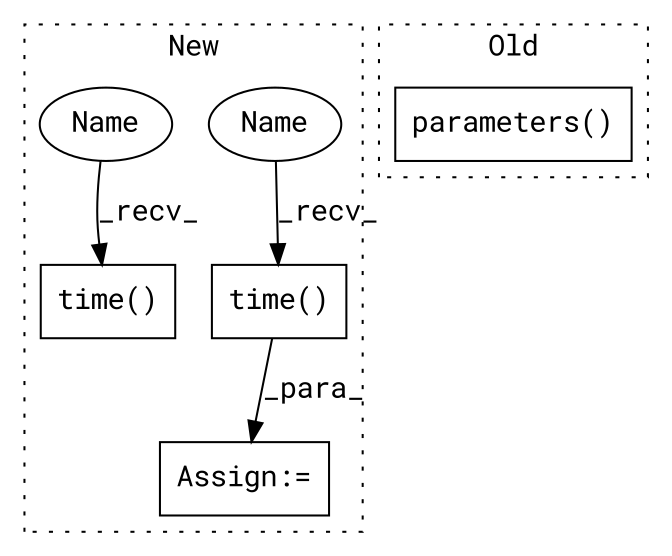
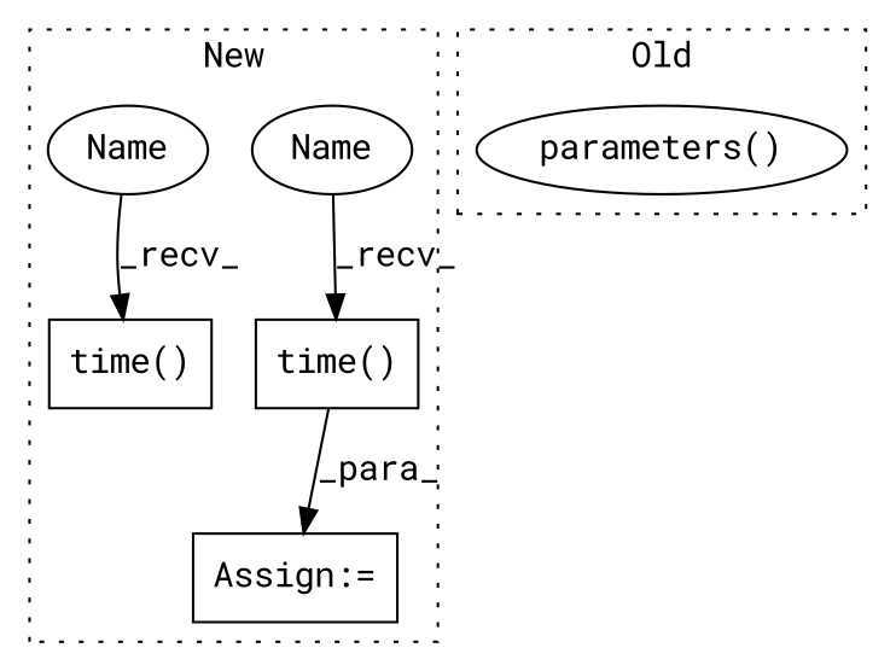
  digraph {
    fontname="Roboto Mono"
    node [a=75 l=11 s=8517 shape=box fontname="Roboto Mono"]
    edge [fontname="Roboto Mono"]
    n1 [label="time()"]
    n2 [a=68 l=3 label="Assign:=" s=8514]
    n3 [label="time()" s=8657]
    n4 [a=87 l=4 label=Name shape=ellipse]
    n5 [a=87 l=4 label=Name s=8657 shape=ellipse]
-   n6 [l=18 label="parameters()" s=6780]
+   n6 [l=18 label="parameters()" s=6780 shape=ellipse]
    subgraph cluster_1 {
      label=New
      style=dotted
      n1
      n2
      n3
      n4
      n5
    }
    subgraph cluster_2 {
      label=Old
      style=dotted
      n6
    }
    n1 -> n2 [label=_para_]
    n4 -> n1 [label=_recv_]
    n5 -> n3 [label=_recv_]
  }
